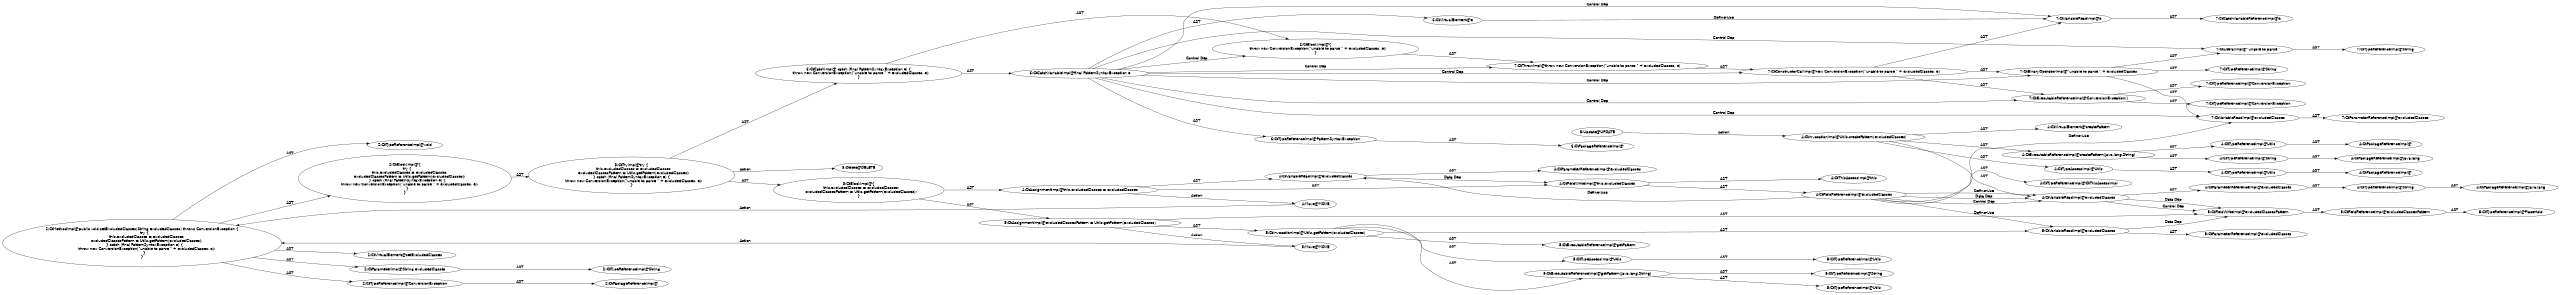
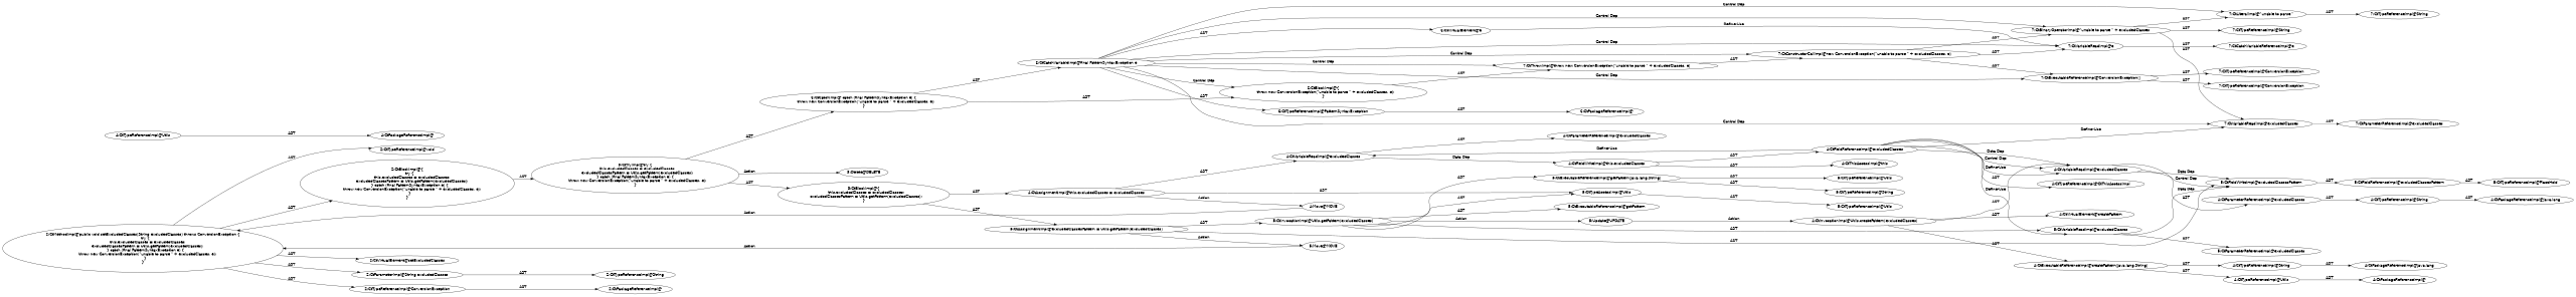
  digraph {
    fontname="DejaVu Sans"
    rankdir=LR
    node [fontname="DejaVu Sans" shape=ellipse]
    edge [fontname="DejaVu Sans"]
    n1 [label="2:CtTypeReferenceImpl@void"]
    n2 [label="2:CtVirtualElement@setExcludedClasses"]
    n3 [label="2:CtParameterImpl@String excludedClasses"]
    n4 [label="2:CtTypeReferenceImpl@String"]
    n5 [label="2:CtTypeReferenceImpl@ConversionException"]
    n6 [label="2:CtPackageReferenceImpl@"]
    n7 [label="4:CtFieldReferenceImpl@excludedClasses"]
    n8 [label="4:CtTypeReferenceImpl@CtThisAccessImpl"]
    n9 [label="4:CtVariableReadImpl@excludedClasses"]
    n10 [label="5:CtVariableReadImpl@excludedClasses"]
    n11 [label="7:CtVariableReadImpl@excludedClasses"]
    n12 [label="4:CtVariableReadImpl@excludedClasses"]
    n13 [label="4:CtFieldWriteImpl@this.excludedClasses"]
    n14 [label="4:CtParameterReferenceImpl@excludedClasses"]
    n15 [label="5:CtFieldWriteImpl@excludedClassesPattern"]
    n16 [label="5:CtParameterReferenceImpl@excludedClasses"]
    n17 [label="7:CtParameterReferenceImpl@excludedClasses"]
    n18 [label="4:CtParameterReferenceImpl@excludedClasses"]
    n19 [label="4:CtThisAccessImpl@this"]
    n20 [label="4:CtAssignmentImpl@this.excludedClasses = excludedClasses"]
    n21 [label="4:Move@MOVE"]
    n22 [label="2:CtMethodImpl@public void setExcludedClasses(String excludedClasses) throws ConversionException \{\n    try \{\n        this.excludedClasses = excludedClasses;\n        excludedClassesPattern = Utils.getPattern(excludedClasses);\n    \} catch (final PatternSyntaxException e) \{\n        throw new ConversionException(\"unable to parse \" + excludedClasses, e);\n    \}\n\}"]
    n23 [label="5:CtFieldReferenceImpl@excludedClassesPattern"]
    n24 [label="5:CtTypeReferenceImpl@PlaceHold"]
    n25 [label="5:CtExecutableReferenceImpl@getPattern(java.lang.String)"]
    n26 [label="5:CtTypeReferenceImpl@Utils"]
    n27 [label="5:CtTypeReferenceImpl@String"]
    n28 [label="5:CtExecutableReferenceImpl@getPattern"]
    n29 [label="5:CtTypeAccessImpl@Utils"]
    n30 [label="5:CtTypeReferenceImpl@Utils"]
    n31 [label="5:CtInvocationImpl@Utils.getPattern(excludedClasses)"]
    n32 [label="5:Update@UPDATE"]
    n33 [label="4:CtInvocationImpl@Utils.createPattern(excludedClasses)"]
    n34 [label="5:CtAssignmentImpl@excludedClassesPattern = Utils.getPattern(excludedClasses)"]
    n35 [label="5:Move@MOVE"]
    n36 [label="3:CtBlockImpl@\{\n    this.excludedClasses = excludedClasses;\n    excludedClassesPattern = Utils.getPattern(excludedClasses);\n\}"]
    n37 [label="6:CtVirtualElement@e"]
    n38 [label="7:CtVariableReadImpl@e"]
    n39 [label="7:CtCatchVariableReferenceImpl@e"]
    n40 [label="6:CtTypeReferenceImpl@PatternSyntaxException"]
    n41 [label="6:CtPackageReferenceImpl@"]
    n42 [label="6:CtCatchVariableImpl@final PatternSyntaxException e"]
    n43 [label="7:CtExecutableReferenceImpl@ConversionException()"]
    n44 [label="7:CtLiteralImpl@\"unable to parse \""]
    n45 [label="7:CtBinaryOperatorImpl@\"unable to parse \" + excludedClasses"]
    n46 [label="7:CtConstructorCallImpl@new ConversionException(\"unable to parse \" + excludedClasses, e)"]
    n47 [label="7:CtThrowImpl@throw new ConversionException(\"unable to parse \" + excludedClasses, e)"]
    n48 [label="6:CtBlockImpl@\{\n    throw new ConversionException(\"unable to parse \" + excludedClasses, e);\n\}"]
    n49 [label="7:CtTypeReferenceImpl@ConversionException"]
    n50 [label="7:CtTypeReferenceImpl@ConversionException"]
    n51 [label="7:CtTypeReferenceImpl@String"]
    n52 [label="7:CtTypeReferenceImpl@String"]
    n53 [label="6:CtCatchImpl@ catch (final PatternSyntaxException e) \{\n    throw new ConversionException(\"unable to parse \" + excludedClasses, e);\n\}"]
    n54 [label="3:CtTryImpl@try \{\n    this.excludedClasses = excludedClasses;\n    excludedClassesPattern = Utils.getPattern(excludedClasses);\n\} catch (final PatternSyntaxException e) \{\n    throw new ConversionException(\"unable to parse \" + excludedClasses, e);\n\}"]
    n55 [label="3:Delete@DELETE"]
    n56 [label="2:CtBlockImpl@\{\n    try \{\n        this.excludedClasses = excludedClasses;\n        excludedClassesPattern = Utils.getPattern(excludedClasses);\n    \} catch (final PatternSyntaxException e) \{\n        throw new ConversionException(\"unable to parse \" + excludedClasses, e);\n    \}\n\}"]
-   n57 [label="4:CtTypeAccessImpl@Utils"]
    n58 [label="4:CtExecutableReferenceImpl@createPattern(java.lang.String)"]
    n59 [label="4:CtVirtualElement@createPattern"]
    n60 [label="4:CtPackageReferenceImpl@"]
    n61 [label="4:CtTypeReferenceImpl@Utils"]
    n62 [label="4:CtPackageReferenceImpl@"]
    n63 [label="4:CtTypeReferenceImpl@Utils"]
    n64 [label="4:CtPackageReferenceImpl@java.lang"]
    n65 [label="4:CtTypeReferenceImpl@String"]
    n66 [label="4:CtPackageReferenceImpl@java.lang"]
    n67 [label="4:CtTypeReferenceImpl@String"]
    n3 -> n4 [label=AST]
    n5 -> n6 [label=AST]
    n7 -> n8 [label=AST]
    n7 -> n9 [label="Define-Use"]
    n7 -> n10 [label="Define-Use"]
    n7 -> n11 [label="Define-Use"]
    n7 -> n12 [label="Define-Use"]
    n7 -> n12 [label="Data Dep"]
    n7 -> n12 [label="Control Dep"]
    n9 -> n13 [label="Data Dep"]
    n9 -> n14 [label=AST]
    n10 -> n15 [label="Data Dep"]
    n10 -> n16 [label=AST]
    n11 -> n17 [label=AST]
    n12 -> n15 [label="Data Dep"]
    n12 -> n15 [label="Control Dep"]
    n12 -> n18 [label=AST]
    n13 -> n7 [label=AST]
    n13 -> n19 [label=AST]
    n15 -> n23 [label=AST]
    n18 -> n67 [label=AST]
    n20 -> n9 [label=AST]
-   n20 -> n13 [label=AST]
+   n20 -> n29 [label=AST]
    n20 -> n21 [label=Action]
    n21 -> n22 [label=Action]
    n22 -> n1 [label=AST]
    n22 -> n2 [label=AST]
    n22 -> n3 [label=AST]
    n22 -> n5 [label=AST]
    n22 -> n56 [label=AST]
    n23 -> n24 [label=AST]
    n25 -> n26 [label=AST]
    n25 -> n27 [label=AST]
    n29 -> n30 [label=AST]
    n31 -> n10 [label=AST]
    n31 -> n25 [label=AST]
    n31 -> n28 [label=AST]
    n31 -> n29 [label=AST]
+   n31 -> n32 [label=Action]
    n32 -> n33 [label=Action]
    n33 -> n12 [label=AST]
-   n33 -> n57 [label=AST]
    n33 -> n58 [label=AST]
    n33 -> n59 [label=AST]
    n34 -> n15 [label=AST]
    n34 -> n31 [label=AST]
    n34 -> n35 [label=Action]
    n35 -> n22 [label=Action]
    n36 -> n20 [label=AST]
    n36 -> n34 [label=AST]
    n37 -> n38 [label="Define-Use"]
    n38 -> n39 [label=AST]
    n40 -> n41 [label=AST]
    n42 -> n11 [label="Control Dep"]
    n42 -> n37 [label=AST]
    n42 -> n38 [label="Control Dep"]
    n42 -> n40 [label=AST]
    n42 -> n43 [label="Control Dep"]
    n42 -> n44 [label="Control Dep"]
    n42 -> n45 [label="Control Dep"]
    n42 -> n46 [label="Control Dep"]
    n42 -> n47 [label="Control Dep"]
    n42 -> n48 [label="Control Dep"]
    n43 -> n49 [label=AST]
    n43 -> n50 [label=AST]
    n44 -> n51 [label=AST]
    n45 -> n11 [label=AST]
    n45 -> n44 [label=AST]
    n45 -> n52 [label=AST]
    n46 -> n38 [label=AST]
    n46 -> n43 [label=AST]
    n46 -> n45 [label=AST]
    n47 -> n46 [label=AST]
    n48 -> n47 [label=AST]
    n53 -> n42 [label=AST]
    n53 -> n48 [label=AST]
    n54 -> n36 [label=AST]
    n54 -> n53 [label=AST]
    n54 -> n55 [label=Action]
    n56 -> n54 [label=AST]
-   n57 -> n61 [label=AST]
    n58 -> n63 [label=AST]
    n58 -> n65 [label=AST]
    n61 -> n60 [label=AST]
    n63 -> n62 [label=AST]
    n65 -> n64 [label=AST]
    n67 -> n66 [label=AST]
  }
